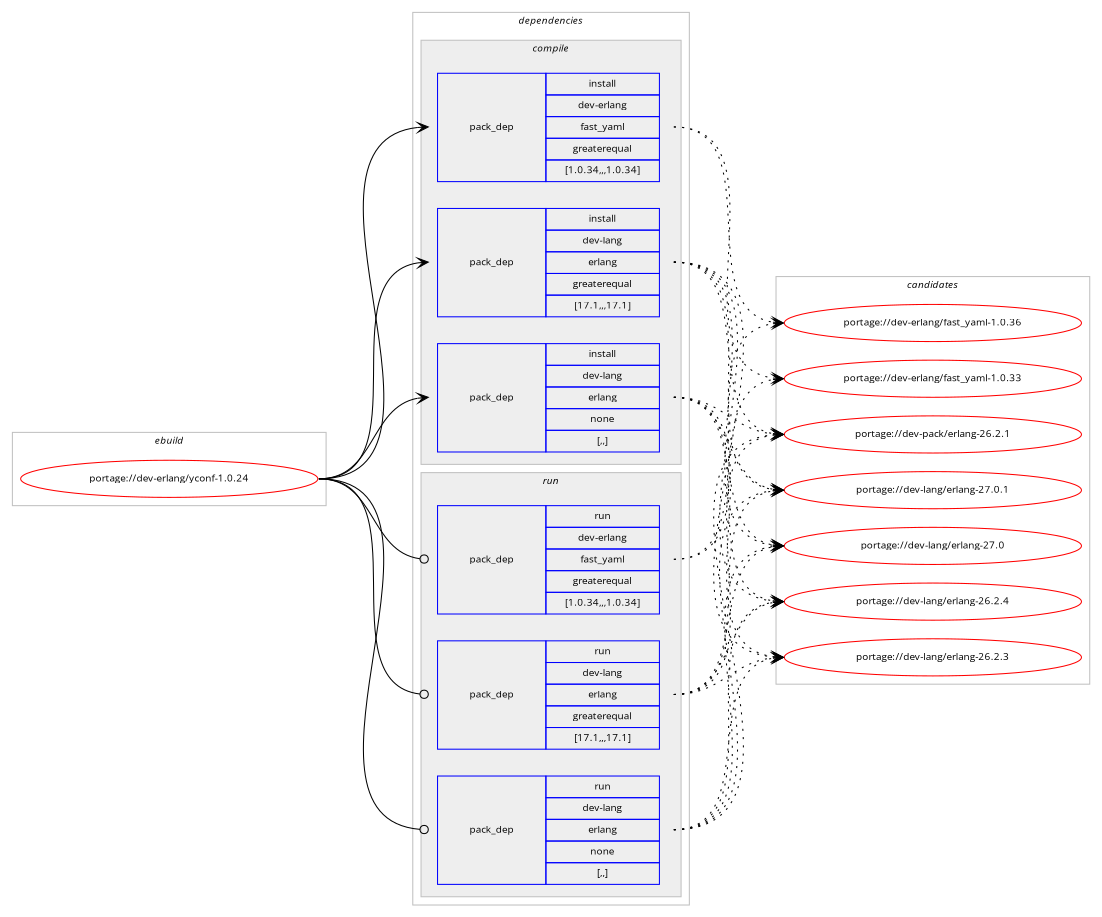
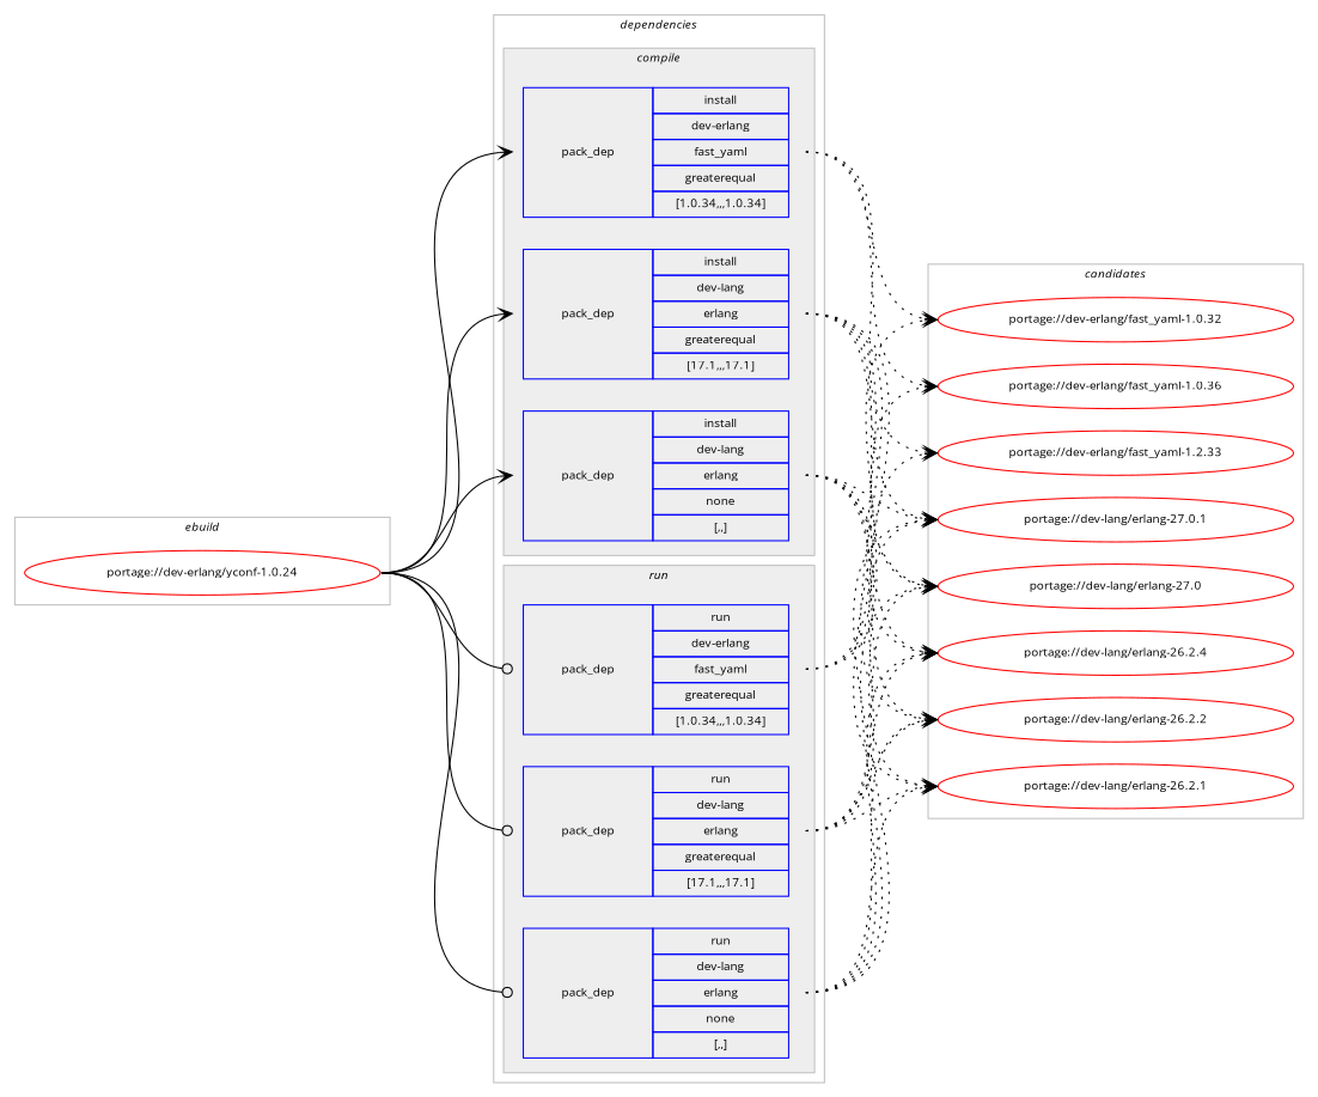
  digraph {
    compound=true
    concentrate=true
    fontname="Open Sans"
    fontsize=10
    newrank=true
    rankdir=LR
    ranksep=1.5
    node [color=red fontname="Open Sans" fontsize=10]
    edge [arrowhead=vee fontname="Open Sans" headport=w style=dotted tailport=e weight=100]
    n1 [label="portage://dev-erlang/yconf-1.0.24" width=4]
    n2 [color=blue label=<<TABLE BORDER="0" CELLBORDER="1" CELLSPACING="0" CELLPADDING="4" WIDTH="220"><TR><TD ROWSPAN="6" CELLPADDING="30">pack_dep</TD></TR><TR><TD WIDTH="110">install</TD></TR><TR><TD>dev-erlang</TD></TR><TR><TD>fast_yaml</TD></TR><TR><TD>greaterequal</TD></TR><TR><TD>[1.0.34,,,1.0.34]</TD></TR></TABLE>> shape=none]
    n3 [color=blue label=<<TABLE BORDER="0" CELLBORDER="1" CELLSPACING="0" CELLPADDING="4" WIDTH="220"><TR><TD ROWSPAN="6" CELLPADDING="30">pack_dep</TD></TR><TR><TD WIDTH="110">install</TD></TR><TR><TD>dev-lang</TD></TR><TR><TD>erlang</TD></TR><TR><TD>greaterequal</TD></TR><TR><TD>[17.1,,,17.1]</TD></TR></TABLE>> shape=none]
    n4 [color=blue label=<<TABLE BORDER="0" CELLBORDER="1" CELLSPACING="0" CELLPADDING="4" WIDTH="220"><TR><TD ROWSPAN="6" CELLPADDING="30">pack_dep</TD></TR><TR><TD WIDTH="110">install</TD></TR><TR><TD>dev-lang</TD></TR><TR><TD>erlang</TD></TR><TR><TD>none</TD></TR><TR><TD>[,,]</TD></TR></TABLE>> shape=none]
    n5 [color=blue label=<<TABLE BORDER="0" CELLBORDER="1" CELLSPACING="0" CELLPADDING="4" WIDTH="220"><TR><TD ROWSPAN="6" CELLPADDING="30">pack_dep</TD></TR><TR><TD WIDTH="110">run</TD></TR><TR><TD>dev-erlang</TD></TR><TR><TD>fast_yaml</TD></TR><TR><TD>greaterequal</TD></TR><TR><TD>[1.0.34,,,1.0.34]</TD></TR></TABLE>> shape=none]
    n6 [color=blue label=<<TABLE BORDER="0" CELLBORDER="1" CELLSPACING="0" CELLPADDING="4" WIDTH="220"><TR><TD ROWSPAN="6" CELLPADDING="30">pack_dep</TD></TR><TR><TD WIDTH="110">run</TD></TR><TR><TD>dev-lang</TD></TR><TR><TD>erlang</TD></TR><TR><TD>greaterequal</TD></TR><TR><TD>[17.1,,,17.1]</TD></TR></TABLE>> shape=none]
    n7 [color=blue label=<<TABLE BORDER="0" CELLBORDER="1" CELLSPACING="0" CELLPADDING="4" WIDTH="220"><TR><TD ROWSPAN="6" CELLPADDING="30">pack_dep</TD></TR><TR><TD WIDTH="110">run</TD></TR><TR><TD>dev-lang</TD></TR><TR><TD>erlang</TD></TR><TR><TD>none</TD></TR><TR><TD>[,,]</TD></TR></TABLE>> shape=none]
    n8 [label="portage://dev-erlang/fast_yaml-1.0.36" width=4]
-   n9 [label="portage://dev-erlang/fast_yaml-1.0.33" width=4]
+   n9 [label="portage://dev-erlang/fast_yaml-1.2.33" width=4]
+   n10 [label="portage://dev-erlang/fast_yaml-1.0.32" width=4]
    n11 [label="portage://dev-lang/erlang-27.0.1" width=4]
    n12 [label="portage://dev-lang/erlang-27.0" width=4]
    n13 [label="portage://dev-lang/erlang-26.2.4" width=4]
-   n14 [label="portage://dev-lang/erlang-26.2.3" width=4]
-   n15 [label="portage://dev-pack/erlang-26.2.1" width=4]
+   n14 [label="portage://dev-lang/erlang-26.2.2" width=4]
+   n15 [label="portage://dev-lang/erlang-26.2.1" width=4]
    subgraph cluster_1 {
      color=gray
      label=<<i>ebuild</i>>
      n1
    }
    subgraph cluster_2 {
      color=gray
      label=<<i>dependencies</i>>
      subgraph cluster_3 {
        color=gray
        fillcolor="#eeeeee"
        label=<<i>compile</i>>
        style=filled
        subgraph sub_4 {
          color=gray
          fillcolor="#eeeeee"
          label=<<i>compile</i>>
          style=filled
          n2
        }
        subgraph sub_5 {
          color=gray
          fillcolor="#eeeeee"
          label=<<i>compile</i>>
          style=filled
          n3
        }
        subgraph sub_6 {
          color=gray
          fillcolor="#eeeeee"
          label=<<i>compile</i>>
          style=filled
          n4
        }
      }
      subgraph cluster_7 {
        color=gray
        fillcolor="#eeeeee"
        label=<<i>compile and run</i>>
        style=filled
      }
      subgraph cluster_8 {
        color=gray
        fillcolor="#eeeeee"
        label=<<i>run</i>>
        style=filled
        subgraph sub_9 {
          color=gray
          fillcolor="#eeeeee"
          label=<<i>run</i>>
          style=filled
          n5
        }
        subgraph sub_10 {
          color=gray
          fillcolor="#eeeeee"
          label=<<i>run</i>>
          style=filled
          n6
        }
        subgraph sub_11 {
          color=gray
          fillcolor="#eeeeee"
          label=<<i>run</i>>
          style=filled
          n7
        }
      }
    }
    subgraph cluster_12 {
      color=gray
      label=<<i>candidates</i>>
      rank=same
      subgraph sub_13 {
        color=black
        label=<<i>candidates</i>>
        nodesep=1
        rank=same
        n8
        n9
+       n10
      }
      subgraph sub_14 {
        color=black
        label=<<i>candidates</i>>
        nodesep=1
        rank=same
        n11
        n12
        n13
        n14
        n15
      }
      subgraph sub_15 {
        color=black
        label=<<i>candidates</i>>
        nodesep=1
        rank=same
        n11
        n12
        n13
        n14
        n15
      }
      subgraph sub_16 {
        color=black
        label=<<i>candidates</i>>
        nodesep=1
        rank=same
        n8
        n9
+       n10
      }
      subgraph sub_17 {
        color=black
        label=<<i>candidates</i>>
        nodesep=1
        rank=same
        n11
        n12
        n13
        n14
        n15
      }
      subgraph sub_18 {
        color=black
        label=<<i>candidates</i>>
        nodesep=1
        rank=same
        n11
        n12
        n13
        n14
        n15
      }
    }
    n1 -> n2 [style=solid weight=20]
    n1 -> n3 [style=solid weight=20]
    n1 -> n4 [style=solid weight=20]
    n1 -> n5 [arrowhead=odot style=solid weight=20]
    n1 -> n6 [arrowhead=odot style=solid weight=20]
    n1 -> n7 [arrowhead=odot style=solid weight=20]
    n2 -> n8
    n2 -> n9
+   n2 -> n10
    n3 -> n11
    n3 -> n12
    n3 -> n13
    n3 -> n14
    n3 -> n15
    n4 -> n11
    n4 -> n12
    n4 -> n13
    n4 -> n14
    n4 -> n15
    n5 -> n8
    n5 -> n9
+   n5 -> n10
    n6 -> n11
    n6 -> n12
    n6 -> n13
    n6 -> n14
    n6 -> n15
    n7 -> n11
    n7 -> n12
    n7 -> n13
    n7 -> n14
    n7 -> n15
  }
